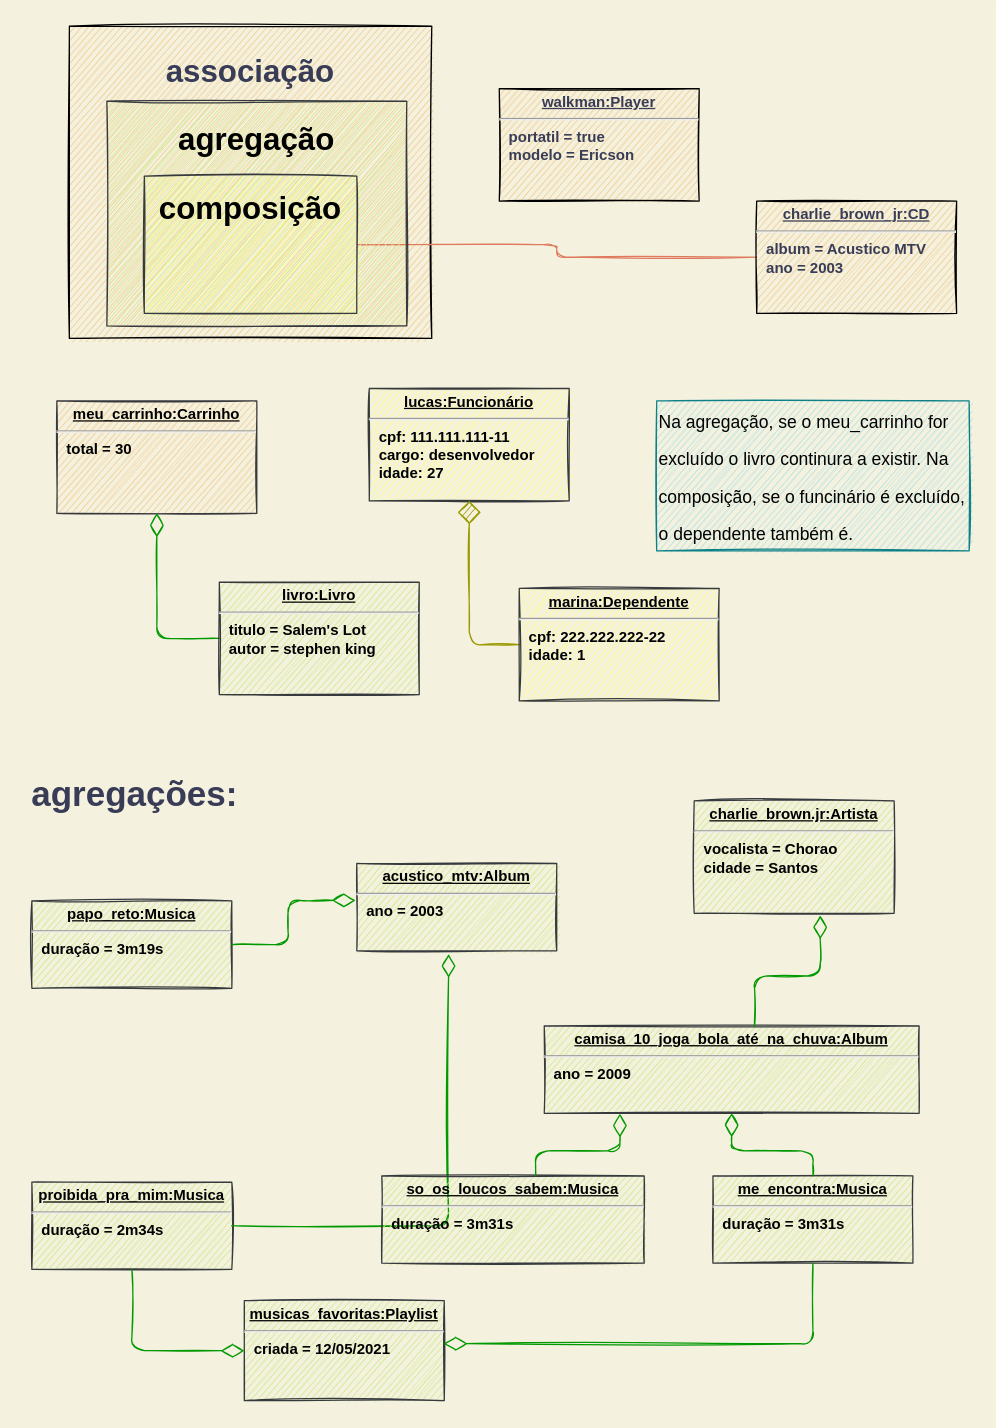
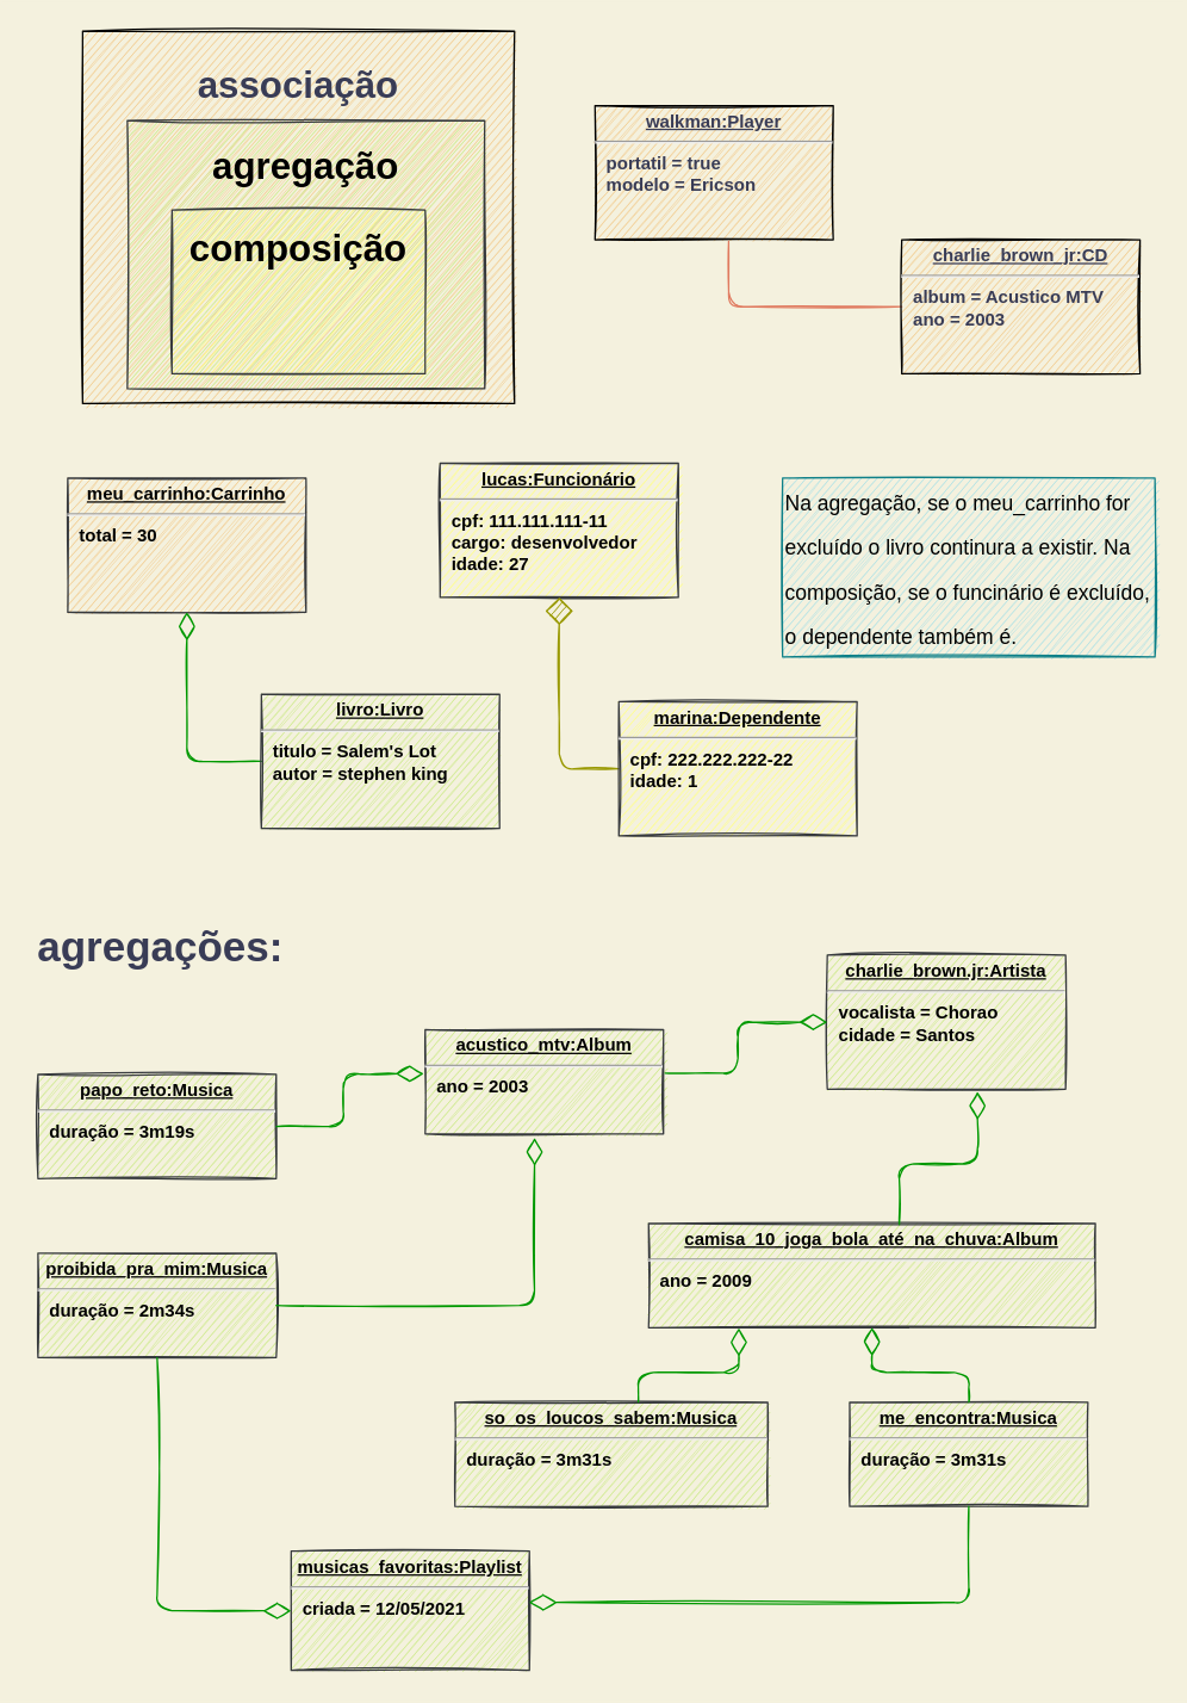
  <mxCell id="0" />
  <mxCell id="1" parent="0" />
  <mxCell id="2" value="&lt;b&gt;associação&lt;br&gt;&lt;br&gt;&lt;br&gt;&lt;br&gt;&lt;br&gt;&lt;br&gt;&lt;br&gt;&lt;/b&gt;" style="rounded=0;whiteSpace=wrap;html=1;glass=0;sketch=1;fontSize=25;fontColor=#393C56;strokeColor=#000000;strokeWidth=1;fillColor=#F2CC8F;gradientColor=none;" vertex="1" parent="1"><mxGeometry x="55" y="20" width="290" height="250" as="geometry" /></mxCell>
  <mxCell id="3" value="&lt;p style=&quot;margin:0px;margin-top:4px;text-align:center;text-decoration:underline;&quot;&gt;&lt;b&gt;walkman:Player&lt;/b&gt;&lt;/p&gt;&lt;hr&gt;&lt;p style=&quot;margin:0px;margin-left:8px;&quot;&gt;&lt;b&gt;portatil = true&lt;br&gt;modelo = Ericson&lt;/b&gt;&lt;/p&gt;" style="verticalAlign=top;align=left;overflow=fill;fontSize=12;fontFamily=Helvetica;html=1;rounded=0;glass=0;sketch=1;fontColor=#393C56;strokeColor=#000000;strokeWidth=1;fillColor=#F2CC8F;gradientColor=none;" vertex="1" parent="1"><mxGeometry x="399" y="70" width="160" height="90" as="geometry" /></mxCell>
- <mxCell id="4" style="edgeStyle=orthogonalEdgeStyle;sketch=1;orthogonalLoop=1;jettySize=auto;html=1;exitX=0;exitY=0.5;exitDx=0;exitDy=0;fontSize=25;fontColor=#393C56;strokeColor=#E07A5F;fillColor=#F2CC8F;endArrow=none;endFill=0;rounded=1;" edge="1" parent="1" source="5" target="7"><mxGeometry relative="1" as="geometry" /></mxCell>
+ <mxCell id="4" style="edgeStyle=orthogonalEdgeStyle;sketch=1;orthogonalLoop=1;jettySize=auto;html=1;exitX=0;exitY=0.5;exitDx=0;exitDy=0;entryX=0.561;entryY=1.011;entryDx=0;entryDy=0;entryPerimeter=0;fontSize=25;fontColor=#393C56;strokeColor=#E07A5F;fillColor=#F2CC8F;endArrow=none;endFill=0;rounded=1;" edge="1" parent="1" source="5" target="3"><mxGeometry relative="1" as="geometry" /></mxCell>
  <mxCell id="5" value="&lt;p style=&quot;margin:0px;margin-top:4px;text-align:center;text-decoration:underline;&quot;&gt;&lt;b&gt;charlie_brown_jr:CD&lt;/b&gt;&lt;/p&gt;&lt;hr&gt;&lt;p style=&quot;margin:0px;margin-left:8px;&quot;&gt;&lt;b&gt;album = Acustico MTV&lt;/b&gt;&lt;/p&gt;&lt;p style=&quot;margin:0px;margin-left:8px;&quot;&gt;&lt;b&gt;ano = 2003&lt;/b&gt;&lt;/p&gt;" style="verticalAlign=top;align=left;overflow=fill;fontSize=12;fontFamily=Helvetica;html=1;rounded=0;glass=0;sketch=1;fontColor=#393C56;strokeColor=#000000;strokeWidth=1;fillColor=#F2CC8F;gradientColor=none;" vertex="1" parent="1"><mxGeometry x="605" y="160" width="160" height="90" as="geometry" /></mxCell>
  <mxCell id="6" value="&lt;b&gt;agregação&lt;br&gt;&lt;br&gt;&lt;br&gt;&lt;br&gt;&lt;br&gt;&lt;/b&gt;" style="rounded=0;whiteSpace=wrap;html=1;glass=0;sketch=1;fontSize=25;strokeColor=#36393d;strokeWidth=1;fillColor=#cdeb8b;" vertex="1" parent="1"><mxGeometry x="85" y="80" width="240" height="180" as="geometry" /></mxCell>
  <mxCell id="7" value="&lt;b&gt;composição&lt;br&gt;&lt;br&gt;&lt;br&gt;&lt;/b&gt;" style="rounded=0;whiteSpace=wrap;html=1;glass=0;sketch=1;fontSize=25;strokeColor=#36393d;strokeWidth=1;fillColor=#ffff88;" vertex="1" parent="1"><mxGeometry x="115" y="140" width="170" height="110" as="geometry" /></mxCell>
  <mxCell id="8" value="&lt;p style=&quot;margin:0px;margin-top:4px;text-align:center;text-decoration:underline;&quot;&gt;&lt;b&gt;meu_carrinho:Carrinho&lt;/b&gt;&lt;/p&gt;&lt;hr&gt;&lt;p style=&quot;margin:0px;margin-left:8px;&quot;&gt;&lt;b&gt;total = 30&lt;br&gt;&lt;/b&gt;&lt;/p&gt;" style="verticalAlign=top;align=left;overflow=fill;fontSize=12;fontFamily=Helvetica;html=1;rounded=0;glass=0;sketch=1;strokeColor=#36393d;strokeWidth=1;fillColor=#f2cc8f;" vertex="1" parent="1"><mxGeometry x="45" y="320" width="160" height="90" as="geometry" /></mxCell>
  <mxCell id="9" style="edgeStyle=orthogonalEdgeStyle;rounded=1;sketch=1;orthogonalLoop=1;jettySize=auto;html=1;exitX=0;exitY=0.5;exitDx=0;exitDy=0;entryX=0.5;entryY=1;entryDx=0;entryDy=0;fontSize=25;fontColor=#393C56;endArrow=diamondThin;endFill=0;strokeColor=#009900;fillColor=#F2CC8F;endSize=16;" edge="1" parent="1" source="10" target="8"><mxGeometry relative="1" as="geometry" /></mxCell>
  <mxCell id="10" value="&lt;p style=&quot;margin:0px;margin-top:4px;text-align:center;text-decoration:underline;&quot;&gt;&lt;b&gt;livro:Livro&lt;/b&gt;&lt;/p&gt;&lt;hr&gt;&lt;p style=&quot;margin:0px;margin-left:8px;&quot;&gt;&lt;b&gt;titulo = Salem's Lot&lt;/b&gt;&lt;/p&gt;&lt;p style=&quot;margin:0px;margin-left:8px;&quot;&gt;&lt;b&gt;autor = stephen king&lt;/b&gt;&lt;/p&gt;" style="verticalAlign=top;align=left;overflow=fill;fontSize=12;fontFamily=Helvetica;html=1;rounded=0;glass=0;sketch=1;strokeColor=#36393d;strokeWidth=1;fillColor=#cdeb8b;" vertex="1" parent="1"><mxGeometry x="175" y="465" width="160" height="90" as="geometry" /></mxCell>
  <mxCell id="11" value="&lt;p style=&quot;margin:0px;margin-top:4px;text-align:center;text-decoration:underline;&quot;&gt;&lt;b&gt;lucas:Funcionário&lt;/b&gt;&lt;/p&gt;&lt;hr&gt;&lt;p style=&quot;margin:0px;margin-left:8px;&quot;&gt;&lt;b&gt;cpf: 111.111.111-11&lt;/b&gt;&lt;/p&gt;&lt;p style=&quot;margin:0px;margin-left:8px;&quot;&gt;&lt;b&gt;cargo: desenvolvedor&lt;br&gt;&lt;/b&gt;&lt;/p&gt;&lt;p style=&quot;margin:0px;margin-left:8px;&quot;&gt;&lt;b&gt;idade: 27&lt;/b&gt;&lt;/p&gt;" style="verticalAlign=top;align=left;overflow=fill;fontSize=12;fontFamily=Helvetica;html=1;rounded=0;glass=0;sketch=1;strokeColor=#36393d;strokeWidth=1;fillColor=#ffff88;" vertex="1" parent="1"><mxGeometry x="295" y="310" width="160" height="90" as="geometry" /></mxCell>
  <mxCell id="12" style="edgeStyle=orthogonalEdgeStyle;rounded=1;sketch=1;orthogonalLoop=1;jettySize=auto;html=1;exitX=0;exitY=0.5;exitDx=0;exitDy=0;entryX=0.5;entryY=1;entryDx=0;entryDy=0;fontSize=25;fontColor=#393C56;endArrow=diamond;endFill=1;strokeColor=#999900;fillColor=#F2CC8F;endSize=16;jumpSize=4;" edge="1" parent="1" source="13" target="11"><mxGeometry relative="1" as="geometry"><mxPoint x="484.94" y="505" as="sourcePoint" /></mxGeometry></mxCell>
  <mxCell id="13" value="&lt;p style=&quot;margin:0px;margin-top:4px;text-align:center;text-decoration:underline;&quot;&gt;&lt;b&gt;marina:Dependente&lt;/b&gt;&lt;/p&gt;&lt;hr&gt;&lt;p style=&quot;margin:0px;margin-left:8px;&quot;&gt;&lt;b&gt;cpf: 222.222.222-22&lt;/b&gt;&lt;/p&gt;&lt;p style=&quot;margin:0px;margin-left:8px;&quot;&gt;&lt;b&gt;idade: 1&lt;/b&gt;&lt;/p&gt;" style="verticalAlign=top;align=left;overflow=fill;fontSize=12;fontFamily=Helvetica;html=1;rounded=0;glass=0;sketch=1;strokeColor=#36393d;strokeWidth=1;fillColor=#ffff88;" vertex="1" parent="1"><mxGeometry x="415" y="470" width="160" height="90" as="geometry" /></mxCell>
  <mxCell id="14" value="&lt;div style=&quot;&quot;&gt;&lt;span style=&quot;background-color: initial;&quot;&gt;&lt;font style=&quot;font-size: 14px;&quot;&gt;Na agregação, se o meu_carrinho for excluído o livro continura a existir. Na composição, se o funcinário é excluído, o dependente também é.&amp;nbsp;&amp;nbsp;&lt;/font&gt;&lt;/span&gt;&lt;/div&gt;" style="text;html=1;align=left;verticalAlign=bottom;whiteSpace=wrap;rounded=0;glass=0;sketch=1;fontSize=25;labelPosition=center;verticalLabelPosition=middle;shadow=0;fillColor=#b0e3e6;strokeColor=#0e8088;" vertex="1" parent="1"><mxGeometry x="525" y="320" width="250" height="120" as="geometry" /></mxCell>
  <mxCell id="15" value="&lt;p style=&quot;margin:0px;margin-top:4px;text-align:center;text-decoration:underline;&quot;&gt;&lt;b&gt;papo_reto:Musica&lt;/b&gt;&lt;/p&gt;&lt;hr&gt;&lt;p style=&quot;margin:0px;margin-left:8px;&quot;&gt;&lt;b&gt;duração = 3m19s&lt;/b&gt;&lt;/p&gt;" style="verticalAlign=top;align=left;overflow=fill;fontSize=12;fontFamily=Helvetica;html=1;rounded=0;glass=0;sketch=1;strokeColor=#36393d;strokeWidth=1;fillColor=#cdeb8b;" vertex="1" parent="1"><mxGeometry x="25" y="720" width="160" height="70" as="geometry" /></mxCell>
  <mxCell id="16" value="&lt;h1&gt;agregações:&lt;/h1&gt;" style="text;html=1;strokeColor=none;fillColor=none;spacing=5;spacingTop=-20;whiteSpace=wrap;overflow=hidden;rounded=0;shadow=0;glass=0;sketch=1;fontSize=14;fontColor=#393C56;" vertex="1" parent="1"><mxGeometry x="20" y="610" width="190" height="50" as="geometry" /></mxCell>
- <mxCell id="17" value="&lt;p style=&quot;margin:0px;margin-top:4px;text-align:center;text-decoration:underline;&quot;&gt;&lt;b&gt;proibida_pra_mim:Musica&lt;/b&gt;&lt;/p&gt;&lt;hr&gt;&lt;p style=&quot;margin:0px;margin-left:8px;&quot;&gt;&lt;b&gt;duração = 2m34s&lt;/b&gt;&lt;/p&gt;" style="verticalAlign=top;align=left;overflow=fill;fontSize=12;fontFamily=Helvetica;html=1;rounded=0;glass=0;sketch=1;strokeColor=#36393d;strokeWidth=1;fillColor=#cdeb8b;" vertex="1" parent="1"><mxGeometry x="25" y="945" width="160" height="70" as="geometry" /></mxCell>
+ <mxCell id="17" value="&lt;p style=&quot;margin:0px;margin-top:4px;text-align:center;text-decoration:underline;&quot;&gt;&lt;b&gt;proibida_pra_mim:Musica&lt;/b&gt;&lt;/p&gt;&lt;hr&gt;&lt;p style=&quot;margin:0px;margin-left:8px;&quot;&gt;&lt;b&gt;duração = 2m34s&lt;/b&gt;&lt;/p&gt;" style="verticalAlign=top;align=left;overflow=fill;fontSize=12;fontFamily=Helvetica;html=1;rounded=0;glass=0;sketch=1;strokeColor=#36393d;strokeWidth=1;fillColor=#cdeb8b;" vertex="1" parent="1"><mxGeometry x="25" y="840" width="160" height="70" as="geometry" /></mxCell>
  <mxCell id="18" value="&lt;p style=&quot;margin:0px;margin-top:4px;text-align:center;text-decoration:underline;&quot;&gt;&lt;b&gt;charlie_brown.jr:Artista&lt;/b&gt;&lt;/p&gt;&lt;hr&gt;&lt;p style=&quot;margin:0px;margin-left:8px;&quot;&gt;&lt;b&gt;vocalista = Chorao&lt;/b&gt;&lt;/p&gt;&lt;p style=&quot;margin:0px;margin-left:8px;&quot;&gt;&lt;b&gt;cidade = Santos&lt;/b&gt;&lt;/p&gt;" style="verticalAlign=top;align=left;overflow=fill;fontSize=12;fontFamily=Helvetica;html=1;rounded=0;glass=0;sketch=1;strokeColor=#36393d;strokeWidth=1;fillColor=#cdeb8b;" vertex="1" parent="1"><mxGeometry x="555" y="640" width="160" height="90" as="geometry" /></mxCell>
  <mxCell id="19" value="&lt;p style=&quot;margin:0px;margin-top:4px;text-align:center;text-decoration:underline;&quot;&gt;&lt;b&gt;acustico_mtv:Album&lt;/b&gt;&lt;/p&gt;&lt;hr&gt;&lt;p style=&quot;margin:0px;margin-left:8px;&quot;&gt;&lt;b&gt;ano = 2003&lt;/b&gt;&lt;/p&gt;" style="verticalAlign=top;align=left;overflow=fill;fontSize=12;fontFamily=Helvetica;html=1;rounded=0;glass=0;sketch=1;strokeColor=#36393d;strokeWidth=1;fillColor=#cdeb8b;" vertex="1" parent="1"><mxGeometry x="285" y="690" width="160" height="70" as="geometry" /></mxCell>
  <mxCell id="20" style="edgeStyle=orthogonalEdgeStyle;rounded=1;sketch=1;orthogonalLoop=1;jettySize=auto;html=1;exitX=1;exitY=0.5;exitDx=0;exitDy=0;entryX=-0.006;entryY=0.423;entryDx=0;entryDy=0;fontSize=25;fontColor=#393C56;endArrow=diamondThin;endFill=0;strokeColor=#009900;fillColor=#F2CC8F;endSize=16;entryPerimeter=0;" edge="1" parent="1" source="15" target="19"><mxGeometry relative="1" as="geometry"><mxPoint x="185" y="520" as="sourcePoint" /><mxPoint x="135" y="420" as="targetPoint" /></mxGeometry></mxCell>
  <mxCell id="21" style="edgeStyle=orthogonalEdgeStyle;rounded=1;sketch=1;orthogonalLoop=1;jettySize=auto;html=1;exitX=1;exitY=0.5;exitDx=0;exitDy=0;entryX=0.459;entryY=1.038;entryDx=0;entryDy=0;fontSize=25;fontColor=#393C56;endArrow=diamondThin;endFill=0;strokeColor=#009900;fillColor=#F2CC8F;endSize=16;entryPerimeter=0;" edge="1" parent="1" source="17" target="19"><mxGeometry relative="1" as="geometry"><mxPoint x="245" y="885" as="sourcePoint" /><mxPoint x="294.04" y="729.61" as="targetPoint" /></mxGeometry></mxCell>
+ <mxCell id="22" style="edgeStyle=orthogonalEdgeStyle;rounded=1;sketch=1;orthogonalLoop=1;jettySize=auto;html=1;exitX=1.007;exitY=0.418;exitDx=0;exitDy=0;entryX=0;entryY=0.5;entryDx=0;entryDy=0;fontSize=25;fontColor=#393C56;endArrow=diamondThin;endFill=0;strokeColor=#009900;fillColor=#F2CC8F;endSize=16;exitPerimeter=0;" edge="1" parent="1" source="19" target="18"><mxGeometry relative="1" as="geometry"><mxPoint x="435" y="880" as="sourcePoint" /><mxPoint x="368.44" y="772.66" as="targetPoint" /></mxGeometry></mxCell>
  <mxCell id="23" value="&lt;p style=&quot;margin:0px;margin-top:4px;text-align:center;text-decoration:underline;&quot;&gt;&lt;b&gt;musicas_favoritas:Playlist&lt;/b&gt;&lt;/p&gt;&lt;hr&gt;&lt;p style=&quot;margin:0px;margin-left:8px;&quot;&gt;&lt;b&gt;criada = 12/05/2021&lt;/b&gt;&lt;/p&gt;" style="verticalAlign=top;align=left;overflow=fill;fontSize=12;fontFamily=Helvetica;html=1;rounded=0;glass=0;sketch=1;strokeColor=#36393d;strokeWidth=1;fillColor=#cdeb8b;" vertex="1" parent="1"><mxGeometry x="195" y="1040" width="160" height="80" as="geometry" /></mxCell>
  <mxCell id="24" style="edgeStyle=orthogonalEdgeStyle;rounded=1;sketch=1;orthogonalLoop=1;jettySize=auto;html=1;exitX=0.5;exitY=1;exitDx=0;exitDy=0;entryX=0;entryY=0.5;entryDx=0;entryDy=0;fontSize=25;fontColor=#393C56;endArrow=diamondThin;endFill=0;strokeColor=#009900;fillColor=#F2CC8F;endSize=16;" edge="1" parent="1" source="17" target="23"><mxGeometry relative="1" as="geometry"><mxPoint x="456.12" y="729.26" as="sourcePoint" /><mxPoint x="585" y="735" as="targetPoint" /></mxGeometry></mxCell>
  <mxCell id="25" value="&lt;p style=&quot;margin:0px;margin-top:4px;text-align:center;text-decoration:underline;&quot;&gt;&lt;b&gt;camisa_10_joga_bola_até_na_chuva:Album&lt;/b&gt;&lt;/p&gt;&lt;hr&gt;&lt;p style=&quot;margin:0px;margin-left:8px;&quot;&gt;&lt;b&gt;ano = 2009&lt;/b&gt;&lt;/p&gt;" style="verticalAlign=top;align=left;overflow=fill;fontSize=12;fontFamily=Helvetica;html=1;rounded=0;glass=0;sketch=1;strokeColor=#36393d;strokeWidth=1;fillColor=#cdeb8b;" vertex="1" parent="1"><mxGeometry x="435" y="820" width="300" height="70" as="geometry" /></mxCell>
  <mxCell id="26" value="&lt;p style=&quot;margin:0px;margin-top:4px;text-align:center;text-decoration:underline;&quot;&gt;&lt;b&gt;me_encontra:Musica&lt;/b&gt;&lt;/p&gt;&lt;hr&gt;&lt;p style=&quot;margin:0px;margin-left:8px;&quot;&gt;&lt;b&gt;duração = 3m31s&lt;/b&gt;&lt;/p&gt;" style="verticalAlign=top;align=left;overflow=fill;fontSize=12;fontFamily=Helvetica;html=1;rounded=0;glass=0;sketch=1;strokeColor=#36393d;strokeWidth=1;fillColor=#cdeb8b;" vertex="1" parent="1"><mxGeometry x="570" y="940" width="160" height="70" as="geometry" /></mxCell>
  <mxCell id="27" style="edgeStyle=orthogonalEdgeStyle;rounded=1;sketch=1;orthogonalLoop=1;jettySize=auto;html=1;exitX=0.5;exitY=0;exitDx=0;exitDy=0;entryX=0.5;entryY=1;entryDx=0;entryDy=0;fontSize=25;fontColor=#393C56;endArrow=diamondThin;endFill=0;strokeColor=#009900;fillColor=#F2CC8F;endSize=16;" edge="1" parent="1" source="26" target="25"><mxGeometry relative="1" as="geometry"><mxPoint x="175" y="870" as="sourcePoint" /><mxPoint x="368.44" y="772.66" as="targetPoint" /></mxGeometry></mxCell>
  <mxCell id="28" style="edgeStyle=orthogonalEdgeStyle;rounded=1;sketch=1;orthogonalLoop=1;jettySize=auto;html=1;exitX=0.5;exitY=1;exitDx=0;exitDy=0;entryX=0.998;entryY=0.43;entryDx=0;entryDy=0;fontSize=25;fontColor=#393C56;endArrow=diamondThin;endFill=0;strokeColor=#009900;fillColor=#F2CC8F;endSize=16;entryPerimeter=0;" edge="1" parent="1" source="26" target="23"><mxGeometry relative="1" as="geometry"><mxPoint x="660" y="950" as="sourcePoint" /><mxPoint x="595" y="900" as="targetPoint" /></mxGeometry></mxCell>
  <mxCell id="29" style="edgeStyle=orthogonalEdgeStyle;rounded=1;sketch=1;orthogonalLoop=1;jettySize=auto;html=1;exitX=0.561;exitY=0.009;exitDx=0;exitDy=0;entryX=0.63;entryY=1.018;entryDx=0;entryDy=0;fontSize=25;fontColor=#393C56;endArrow=diamondThin;endFill=0;strokeColor=#009900;fillColor=#F2CC8F;endSize=16;exitPerimeter=0;entryPerimeter=0;" edge="1" parent="1" source="25" target="18"><mxGeometry relative="1" as="geometry"><mxPoint x="660" y="950" as="sourcePoint" /><mxPoint x="595" y="900" as="targetPoint" /></mxGeometry></mxCell>
  <mxCell id="30" value="&lt;p style=&quot;margin:0px;margin-top:4px;text-align:center;text-decoration:underline;&quot;&gt;&lt;b&gt;so_os_loucos_sabem:Musica&lt;/b&gt;&lt;/p&gt;&lt;hr&gt;&lt;p style=&quot;margin:0px;margin-left:8px;&quot;&gt;&lt;b&gt;duração = 3m31s&lt;/b&gt;&lt;/p&gt;" style="verticalAlign=top;align=left;overflow=fill;fontSize=12;fontFamily=Helvetica;html=1;rounded=0;glass=0;sketch=1;strokeColor=#36393d;strokeWidth=1;fillColor=#cdeb8b;" vertex="1" parent="1"><mxGeometry x="305" y="940" width="210" height="70" as="geometry" /></mxCell>
  <mxCell id="31" style="edgeStyle=orthogonalEdgeStyle;rounded=1;sketch=1;orthogonalLoop=1;jettySize=auto;html=1;exitX=0.586;exitY=-0.001;exitDx=0;exitDy=0;entryX=0.202;entryY=1.004;entryDx=0;entryDy=0;fontSize=25;fontColor=#393C56;endArrow=diamondThin;endFill=0;strokeColor=#009900;fillColor=#F2CC8F;endSize=16;exitPerimeter=0;entryPerimeter=0;" edge="1" parent="1" source="30" target="25"><mxGeometry relative="1" as="geometry"><mxPoint x="660" y="950" as="sourcePoint" /><mxPoint x="595" y="900" as="targetPoint" /></mxGeometry></mxCell>
